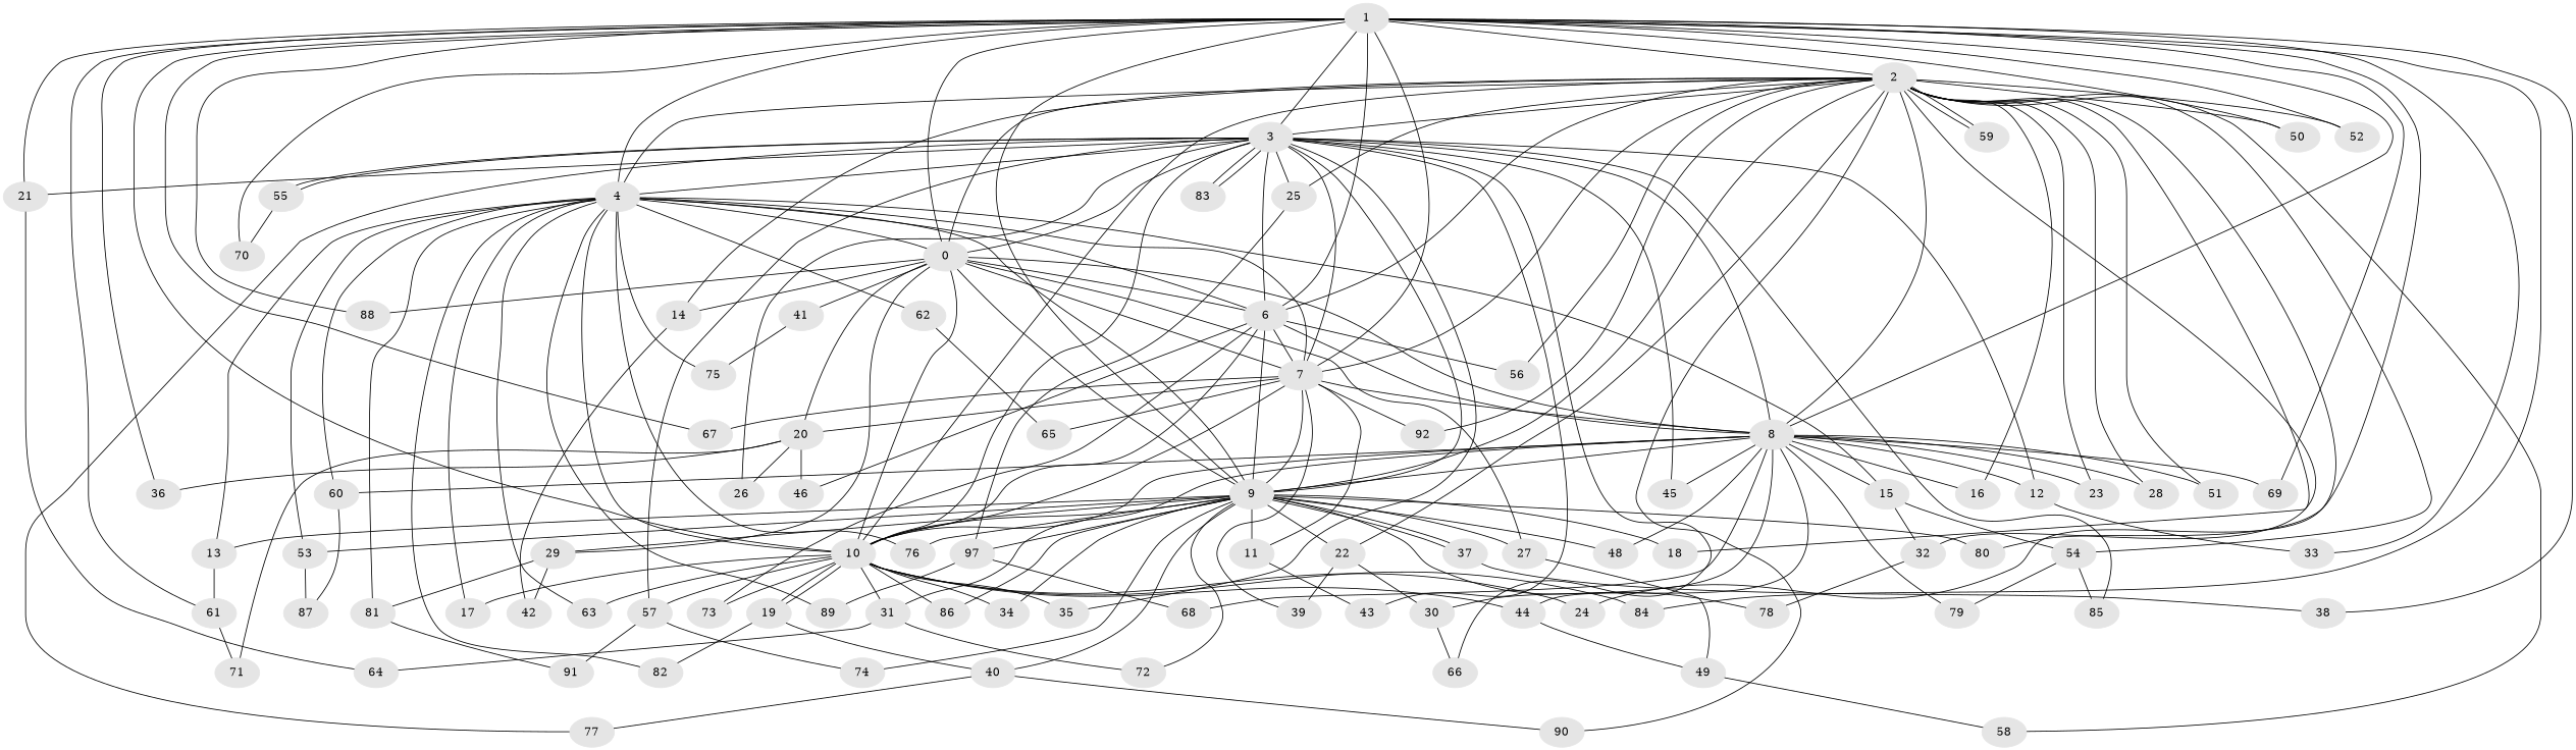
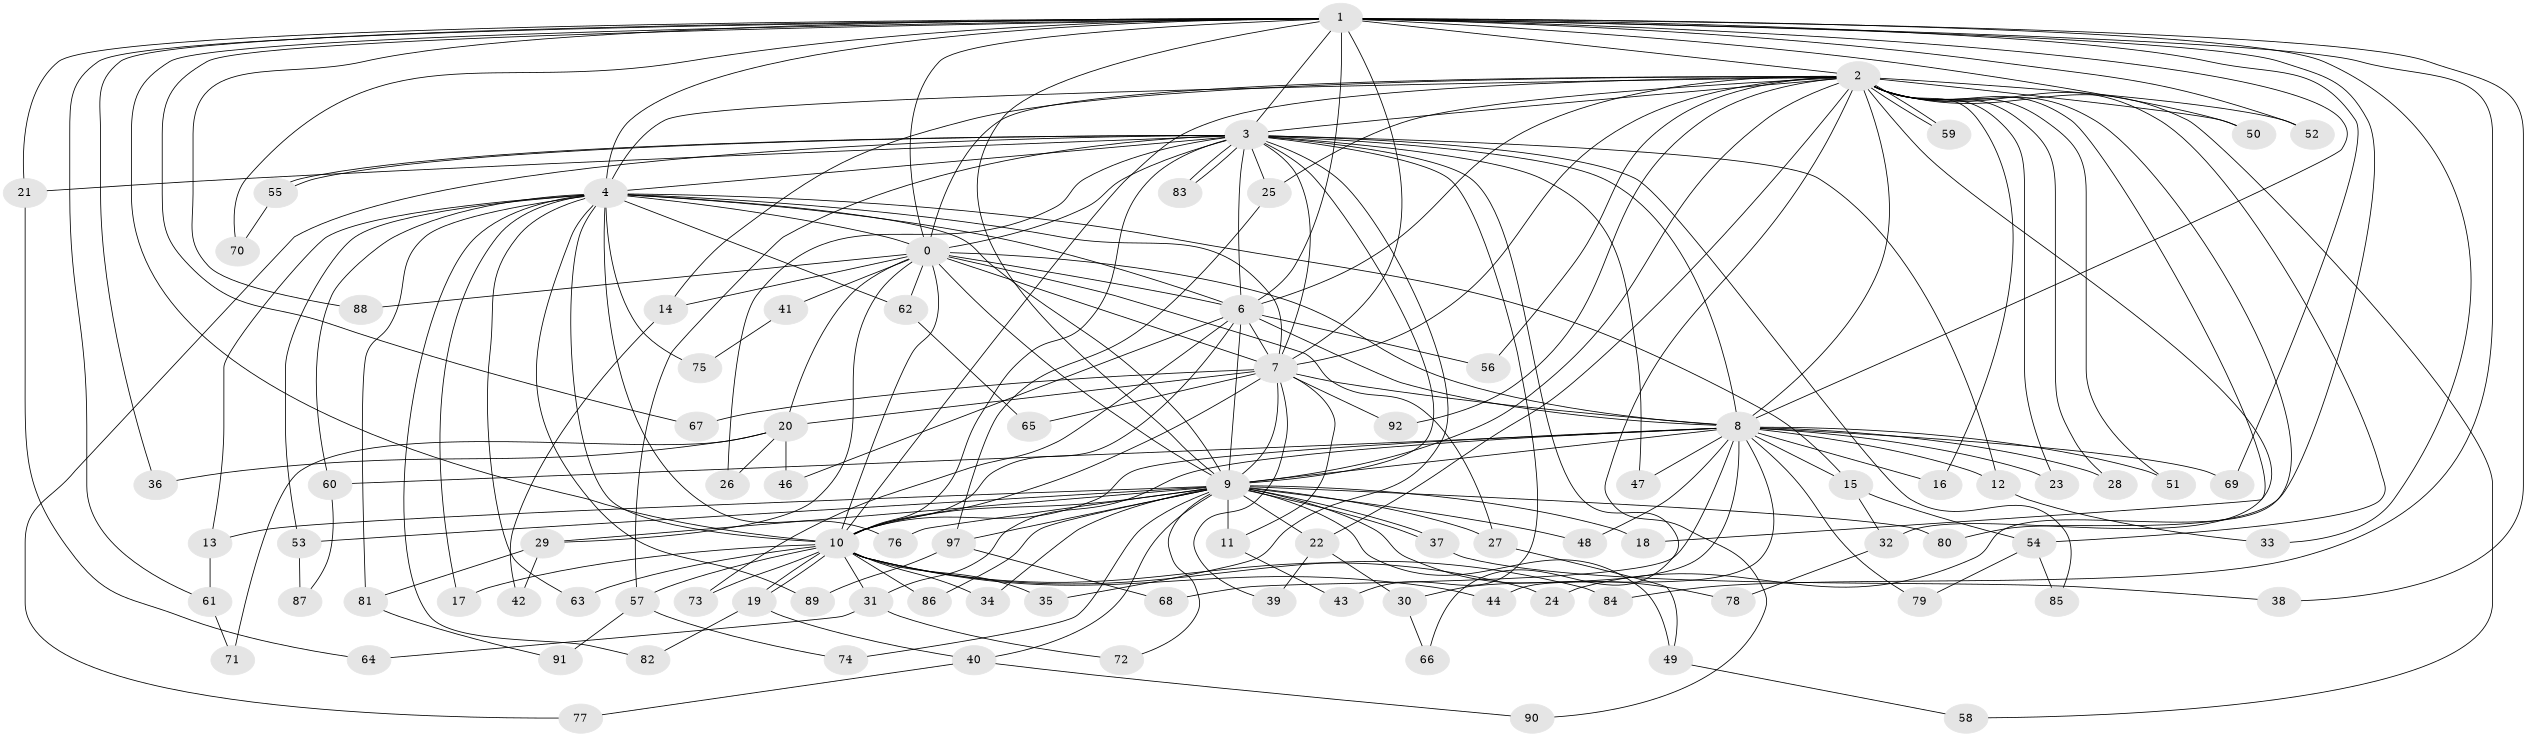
  graph {
    fontname="DejaVu Serif"
    node [color=gray90 fontname="DejaVu Serif" style=filled]
    edge [fontname="DejaVu Serif"]
    1
    2
    3
    4
    n5 [label=0]
    6
    7
    8
    9
    10
    21
    33
    36
    38
    50
    52
    61
    67
    69
    70
    80
    84
    88
    14
    16
    18
    22
    23
    24
    25
    28
    32
    51
    54
    56
    58
    59
    90
    92
    12
    26
    35
    43
-   45
+   45 [label=47]
    55
    57
    66
    77
    83
    85
    13
    15
    17
    53
    60
    62
    63
    75
    76
    81
    82
    89
    20
    27
    29
    41
    46
    73
    11
    39
    65
    30
    31
    44
    48
    68
    79
    34
    37
    40
    n81 [label=97]
    49
    72
    74
    78
    86
    19
    64
    71
    42
    91
    87
    1 -- 2
    1 -- 3
    1 -- 4
    1 -- n5
    1 -- 6
    1 -- 7
    1 -- 8
    1 -- 9
    1 -- 10
    1 -- 21
    1 -- 33
    1 -- 36
    1 -- 38
    1 -- 50
    1 -- 52
    1 -- 61
    1 -- 67
    1 -- 69
    1 -- 70
    1 -- 80
    1 -- 84
    1 -- 88
    2 -- 3
    2 -- 4
    2 -- n5
    2 -- 6
    2 -- 7
    2 -- 8
    2 -- 9
    2 -- 10
    2 -- 50
    2 -- 52
    2 -- 14
    2 -- 16
    2 -- 18
    2 -- 22
    2 -- 23
    2 -- 24
    2 -- 25
    2 -- 28
    2 -- 32
    2 -- 51
    2 -- 54
    2 -- 56
    2 -- 58
    2 -- 59
    2 -- 59
    2 -- 90
    2 -- 92
    3 -- 4
    3 -- n5
    3 -- 6
    3 -- 7
    3 -- 8
    3 -- 9
    3 -- 10
    3 -- 21
    3 -- 25
    3 -- 12
    3 -- 26
    3 -- 35
    3 -- 43
    3 -- 45
    3 -- 55
    3 -- 55
    3 -- 57
    3 -- 66
    3 -- 77
    3 -- 83
    3 -- 83
    3 -- 85
    4 -- n5
    4 -- 6
    4 -- 7
    4 -- 9
    4 -- 10
    4 -- 13
    4 -- 15
    4 -- 17
    4 -- 53
    4 -- 60
    4 -- 62
    4 -- 63
    4 -- 75
    4 -- 76
    4 -- 81
    4 -- 82
    4 -- 89
    n5 -- 6
    n5 -- 7
    n5 -- 8
    n5 -- 9
    n5 -- 10
    n5 -- 88
    n5 -- 14
+   n5 -- 62
    n5 -- 20
    n5 -- 27
    n5 -- 29
    n5 -- 41
    6 -- 7
    6 -- 8
    6 -- 9
    6 -- 10
    6 -- 56
    6 -- 46
    6 -- 73
    7 -- 8
    7 -- 9
    7 -- 10
    7 -- 67
    7 -- 92
    7 -- 20
    7 -- 11
    7 -- 39
    7 -- 65
    8 -- 9
    8 -- 10
    8 -- 69
    8 -- 16
    8 -- 23
    8 -- 28
    8 -- 51
    8 -- 12
    8 -- 45
    8 -- 15
    8 -- 60
    8 -- 30
    8 -- 31
    8 -- 44
    8 -- 48
    8 -- 68
    8 -- 79
    9 -- 10
    9 -- 80
    9 -- 18
    9 -- 22
    9 -- 13
    9 -- 53
    9 -- 76
    9 -- 27
    9 -- 29
    9 -- 11
    9 -- 48
    9 -- 34
    9 -- 37
    9 -- 37
    9 -- 40
    9 -- n81
-   44 -- 49
+   9 -- 49
    9 -- 72
    9 -- 74
    9 -- 78
    9 -- 86
    10 -- 84
    10 -- 24
    10 -- 35
    10 -- 57
    10 -- 17
    10 -- 63
    10 -- 73
    10 -- 31
    10 -- 44
    10 -- 34
    10 -- 86
    10 -- 19
    10 -- 19
    21 -- 64
    61 -- 71
    14 -- 42
    22 -- 39
    22 -- 30
    25 -- n81
    32 -- 78
    54 -- 85
    54 -- 79
    12 -- 33
    55 -- 70
    57 -- 74
    57 -- 91
    13 -- 61
    15 -- 32
    15 -- 54
    53 -- 87
    60 -- 87
    62 -- 65
    81 -- 91
    20 -- 36
    20 -- 26
    20 -- 46
    20 -- 71
    27 -- 49
    29 -- 81
    29 -- 42
    41 -- 75
    11 -- 43
    30 -- 66
    31 -- 72
    31 -- 64
    37 -- 38
    40 -- 90
    40 -- 77
    n81 -- 89
    n81 -- 68
    49 -- 58
    19 -- 82
    19 -- 40
  }
